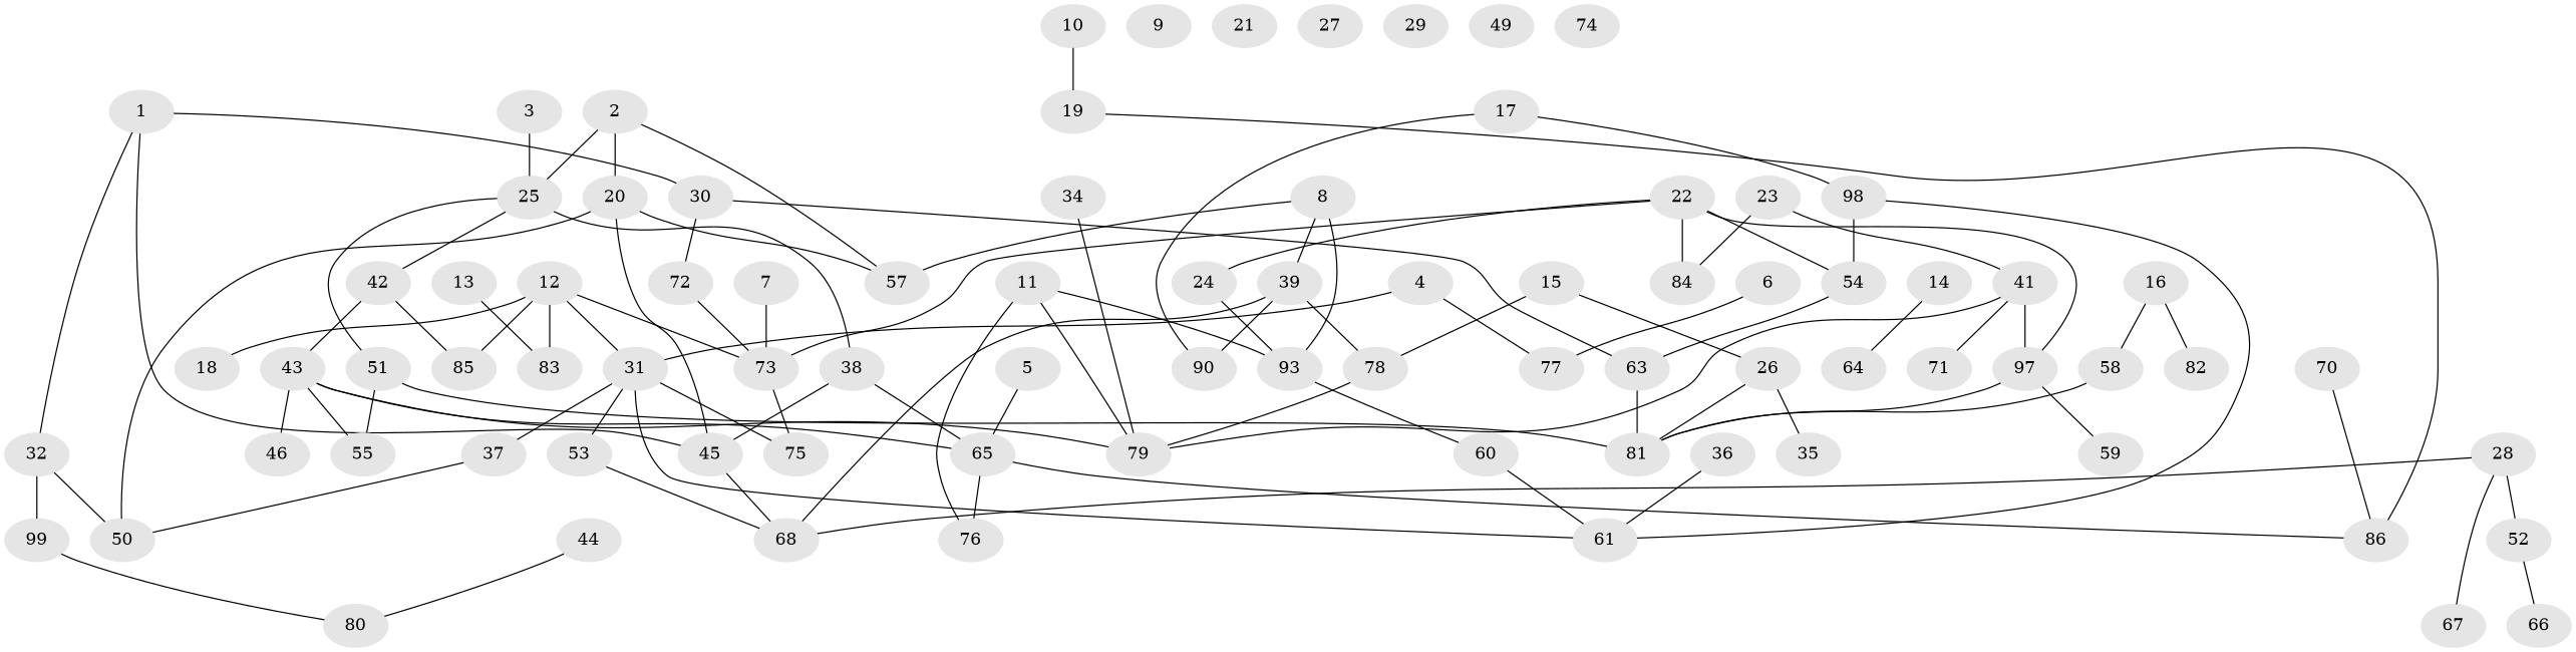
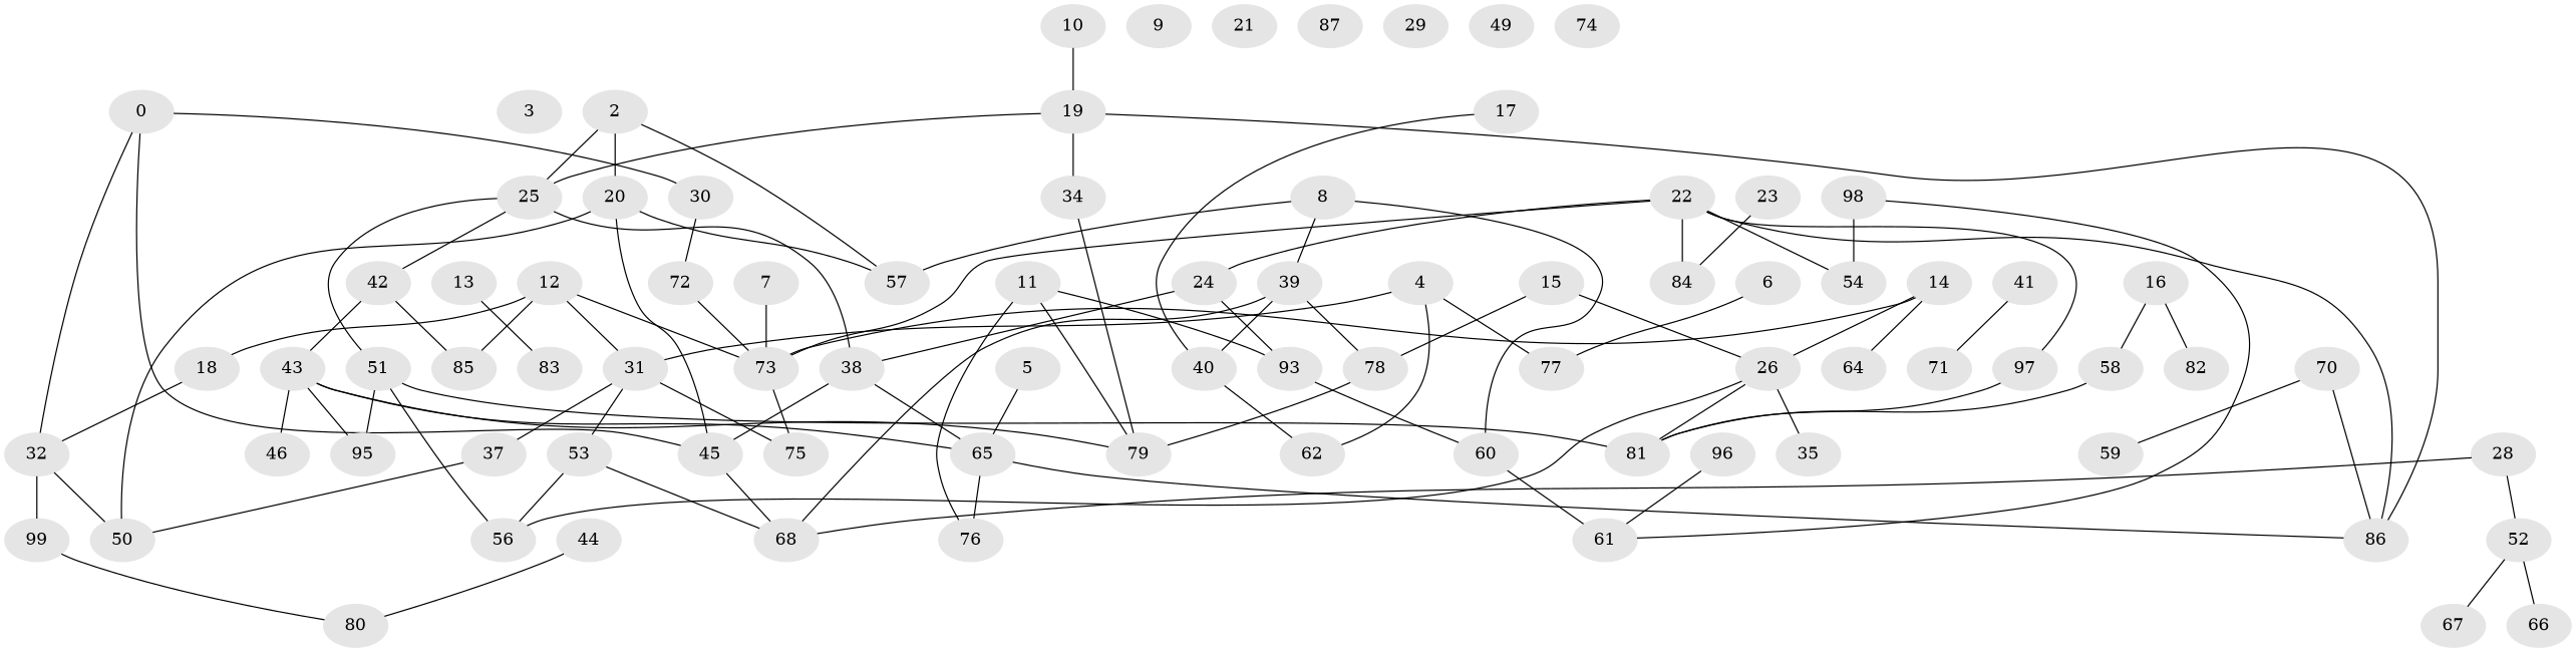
  graph {
    node [color=gray90 style=filled]
-   1
+   1 [label=0]
    30
    32
    45
-   63
    72
    50
    n8 [label=99]
    68
    2
    20
    25
    57
    38
    42
    51
    3
    4
    31
+   62
    77
    37
    53
    61
    75
    5
    65
    76
    86
    6
    7
    73
    8
    n34 [label=93]
    39
    60
    78
-   40 [label=90]
+   40
    9
    10
    19
    34
    11
    79
    12
    18
    83
    85
    13
    14
    26
    64
    35
+   56
    81
    15
    16
    58
    82
    17
    n61 [label=98]
    54
    21
    22
    24
    n66 [label=97]
    84
    59
    23
    41
    71
    43
-   55
-   27
+   55 [label=95]
+   27 [label=87]
    28
    52
    67
    66
    29
    80
-   36
+   36 [label=96]
    46
    44
    49
    70
    74
    1 -- 30
    1 -- 32
    1 -- 45
-   30 -- 63
    30 -- 72
    32 -- 50
    32 -- n8
    45 -- 68
-   63 -- 81
    72 -- 73
    n8 -- 80
    2 -- 20
    2 -- 25
    2 -- 57
    20 -- 45
    20 -- 50
    20 -- 57
    25 -- 38
    25 -- 42
    25 -- 51
    38 -- 45
    38 -- 65
    42 -- 85
    42 -- 43
+   51 -- 56
    51 -- 81
    51 -- 55
    4 -- 31
+   4 -- 62
    4 -- 77
    31 -- 37
    31 -- 53
-   31 -- 61
    31 -- 75
    37 -- 50
    53 -- 68
+   53 -- 56
    5 -- 65
    65 -- 76
    65 -- 86
    6 -- 77
    7 -- 73
    73 -- 75
    8 -- 57
-   8 -- n34
+   8 -- 60
    8 -- 39
    n34 -- 60
    39 -- 68
    39 -- 78
    39 -- 40
    60 -- 61
    78 -- 79
+   40 -- 62
    10 -- 19
-   3 -- 25
+   19 -- 25
    19 -- 86
+   19 -- 34
    34 -- 79
    11 -- 76
    11 -- n34
    11 -- 79
    12 -- 31
    12 -- 73
    12 -- 18
-   12 -- 83
    12 -- 85
+   18 -- 32
    13 -- 83
+   14 -- 73
+   14 -- 26
    14 -- 64
    26 -- 35
+   26 -- 56
    26 -- 81
    15 -- 78
    15 -- 26
    16 -- 58
    16 -- 82
    58 -- 81
    17 -- 40
-   17 -- n61
    n61 -- 61
    n61 -- 54
-   54 -- 63
+   22 -- 86
    22 -- 73
    22 -- 54
    22 -- 24
    22 -- n66
    22 -- 84
+   24 -- 38
    24 -- n34
    n66 -- 81
-   n66 -- 59
+   70 -- 59
    23 -- 84
-   23 -- 41
-   41 -- 79
-   41 -- n66
    41 -- 71
    43 -- 65
    43 -- 79
    43 -- 55
    43 -- 46
    28 -- 68
    28 -- 52
-   28 -- 67
+   52 -- 67
    52 -- 66
    36 -- 61
    44 -- 80
    70 -- 86
  }
